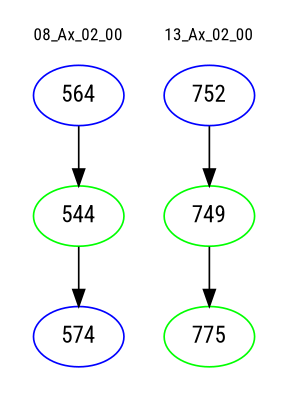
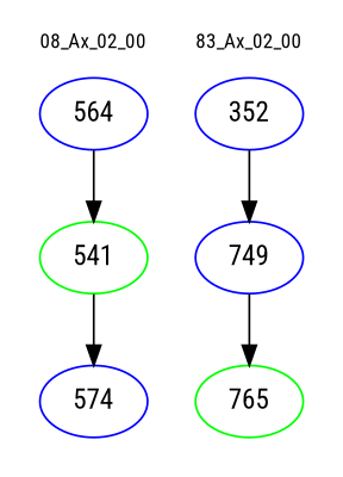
  digraph {
    fontname="Roboto Condensed"
    node [color=blue fontname="Roboto Condensed"]
    edge [color=black fontname="Roboto Condensed"]
    n1 [label=564]
-   n2 [color=green label=544]
+   n2 [color=green label=541]
    n3 [label=574]
-   n4 [label=752]
-   n5 [color=green label=749]
-   n6 [color=green label=775]
+   n4 [label=352]
+   n5 [label=749]
+   n6 [color=green label=765]
    subgraph cluster_1 {
      color=white
      fontsize=10
      label="08_Ax_02_00"
      n1
      n2
      n3
    }
    subgraph cluster_2 {
      color=white
      fontsize=10
-     label="13_Ax_02_00"
+     label="83_Ax_02_00"
      n4
      n5
      n6
    }
    n1 -> n2
    n2 -> n3
    n4 -> n5
    n5 -> n6
  }
